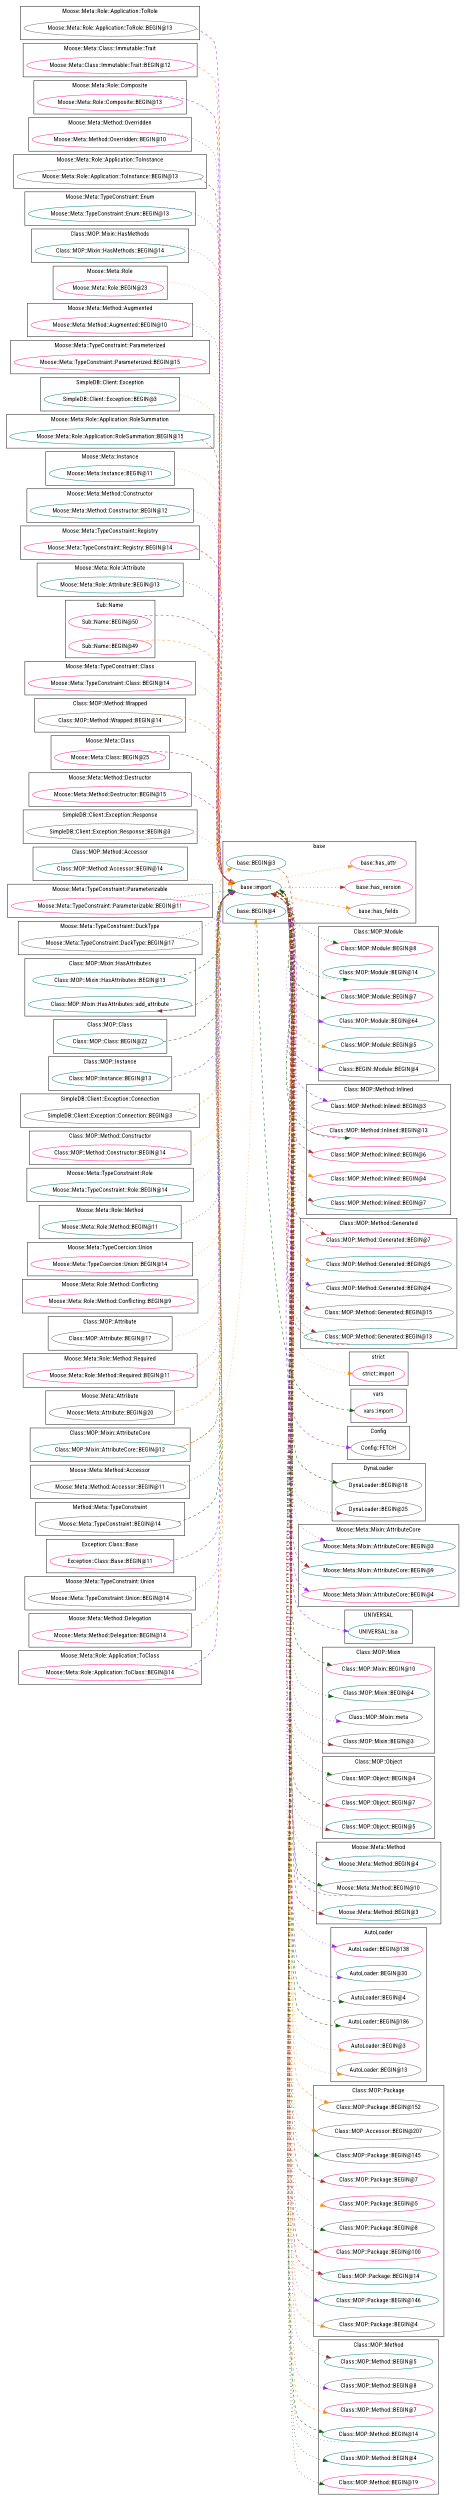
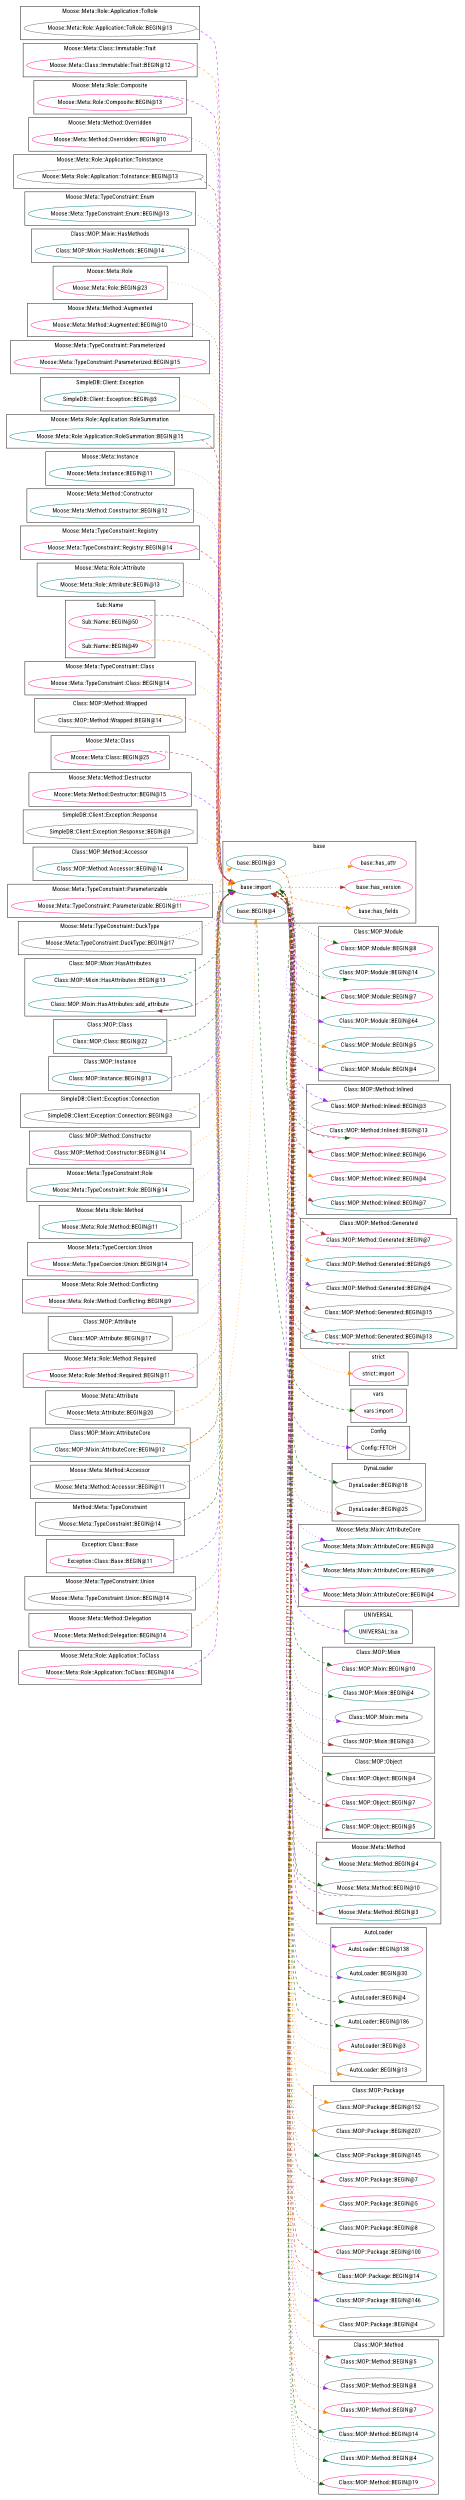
  digraph {
    fontname="Roboto Condensed"
    rankdir=LR
    node [color=deeppink fontname="Roboto Condensed"]
    edge [color=darkorange fontname="Roboto Condensed" style=dotted]
    "Moose::Meta::Role::Application::ToRole::BEGIN@13" [color=gray40]
    "Config::FETCH" [color=gray40]
    "Moose::Meta::Class::Immutable::Trait::BEGIN@12"
    "Moose::Meta::Role::Composite::BEGIN@13"
    "Moose::Meta::Method::Overridden::BEGIN@10"
    "DynaLoader::BEGIN@18" [color=gray40]
    "DynaLoader::BEGIN@25" [color=gray40]
    "Moose::Meta::Role::Application::ToInstance::BEGIN@13" [color=gray40]
    "Class::MOP::Module::BEGIN@8"
    "Class::MOP::Module::BEGIN@14" [color=teal]
    "Class::MOP::Module::BEGIN@7"
    "Class::MOP::Module::BEGIN@64" [color=teal]
    "Class::MOP::Module::BEGIN@5" [color=teal]
-   "Class::MOP::Module::BEGIN@4" [color=gray40 label="Class::BEGIN::Module::BEGIN@4"]
+   "Class::MOP::Module::BEGIN@4" [color=gray40]
    "vars::import"
    "Moose::Meta::TypeConstraint::Enum::BEGIN@13" [color=teal]
    "Class::MOP::Mixin::HasMethods::BEGIN@14" [color=teal]
    "Moose::Meta::Role::BEGIN@23"
    "Class::MOP::Method::Inlined::BEGIN@3" [color=gray40]
    "Class::MOP::Method::Inlined::BEGIN@13"
    "Class::MOP::Method::Inlined::BEGIN@6"
    "Class::MOP::Method::Inlined::BEGIN@4"
    "Class::MOP::Method::Inlined::BEGIN@7" [color=teal]
    "Moose::Meta::Method::Augmented::BEGIN@10"
    "Moose::Meta::TypeConstraint::Parameterized::BEGIN@15"
    "SimpleDB::Client::Exception::BEGIN@3" [color=teal]
    "Moose::Meta::Role::Application::RoleSummation::BEGIN@15" [color=teal]
    "Moose::Meta::Instance::BEGIN@11" [color=teal]
    "Moose::Meta::Method::Constructor::BEGIN@12" [color=teal]
    "Moose::Meta::TypeConstraint::Registry::BEGIN@14"
    "Moose::Meta::Mixin::AttributeCore::BEGIN@3" [color=teal]
    "Moose::Meta::Mixin::AttributeCore::BEGIN@9" [color=teal]
    "Moose::Meta::Mixin::AttributeCore::BEGIN@4"
    "Moose::Meta::Role::Attribute::BEGIN@13" [color=teal]
    "Sub::Name::BEGIN@50"
    "Sub::Name::BEGIN@49"
    "Moose::Meta::TypeConstraint::Class::BEGIN@14"
    "UNIVERSAL::isa" [color=teal]
    "Class::MOP::Method::Wrapped::BEGIN@14" [color=gray40]
    "Moose::Meta::Class::BEGIN@25"
    "Moose::Meta::Method::Destructor::BEGIN@15"
    "SimpleDB::Client::Exception::Response::BEGIN@3" [color=gray40]
    "Class::MOP::Mixin::BEGIN@10"
    "Class::MOP::Mixin::BEGIN@4" [color=teal]
    "Class::MOP::Mixin::meta" [color=gray40]
    "Class::MOP::Mixin::BEGIN@3" [color=gray40]
    "Class::MOP::Method::Accessor::BEGIN@14" [color=teal]
    "Moose::Meta::TypeConstraint::Parameterizable::BEGIN@11"
    "Moose::Meta::TypeConstraint::DuckType::BEGIN@17" [color=gray40]
    "Class::MOP::Object::BEGIN@4" [color=gray40]
    "Class::MOP::Object::BEGIN@7"
    "Class::MOP::Object::BEGIN@5" [color=teal]
    "base::BEGIN@3" [color=teal]
    "base::BEGIN@4" [color=teal]
    "base::has_fields" [color=gray40]
    "base::has_version"
    "base::has_attr"
    "base::import" [color=teal]
    "Class::MOP::Method::Generated::BEGIN@7"
    "Class::MOP::Method::Generated::BEGIN@15" [color=gray40]
    "Class::MOP::Method::Generated::BEGIN@13" [color=teal]
    "Class::MOP::Method::Generated::BEGIN@5" [color=teal]
    "Class::MOP::Method::Generated::BEGIN@4" [color=gray40]
    "strict::import"
    "Class::MOP::Class::BEGIN@22" [color=teal]
    "Class::MOP::Instance::BEGIN@13" [color=teal]
    "SimpleDB::Client::Exception::Connection::BEGIN@3" [color=gray40]
    "Class::MOP::Method::Constructor::BEGIN@14"
    "Moose::Meta::TypeConstraint::Role::BEGIN@14" [color=teal]
    "Moose::Meta::Role::Method::BEGIN@11" [color=teal]
    "Moose::Meta::TypeCoercion::Union::BEGIN@14"
    "Moose::Meta::Method::BEGIN@4" [color=teal]
    "Moose::Meta::Method::BEGIN@10" [color=gray40]
    "Moose::Meta::Method::BEGIN@3" [color=teal]
    "Moose::Meta::Role::Method::Conflicting::BEGIN@9"
    "AutoLoader::BEGIN@138"
    "AutoLoader::BEGIN@30" [color=teal]
    "AutoLoader::BEGIN@4" [color=gray40]
    "AutoLoader::BEGIN@186" [color=gray40]
    "AutoLoader::BEGIN@3"
    "AutoLoader::BEGIN@13" [color=gray40]
    "Class::MOP::Attribute::BEGIN@17" [color=gray40]
    "Class::MOP::Package::BEGIN@152" [color=gray40]
-   "Class::MOP::Package::BEGIN@207" [color=gray40 label="Class::MOP::Accessor::BEGIN@207"]
+   "Class::MOP::Package::BEGIN@207" [color=gray40]
    "Class::MOP::Package::BEGIN@145" [color=gray40]
    "Class::MOP::Package::BEGIN@7"
    "Class::MOP::Package::BEGIN@5"
    "Class::MOP::Package::BEGIN@8" [color=gray40]
    "Class::MOP::Package::BEGIN@100"
    "Class::MOP::Package::BEGIN@14" [color=teal]
    "Class::MOP::Package::BEGIN@146" [color=teal]
    "Class::MOP::Package::BEGIN@4" [color=gray40]
    "Moose::Meta::Role::Method::Required::BEGIN@11"
    "Moose::Meta::Attribute::BEGIN@20" [color=gray40]
    "Class::MOP::Mixin::AttributeCore::BEGIN@12" [color=teal]
    "Class::MOP::Mixin::HasAttributes::BEGIN@13" [color=teal]
    "Class::MOP::Mixin::HasAttributes::add_attribute" [color=teal]
    "Moose::Meta::Method::Accessor::BEGIN@11" [color=gray40]
    "Class::MOP::Method::BEGIN@5" [color=teal]
    "Class::MOP::Method::BEGIN@8" [color=gray40]
    "Class::MOP::Method::BEGIN@7"
    "Class::MOP::Method::BEGIN@14" [color=teal]
    "Class::MOP::Method::BEGIN@4" [color=teal]
    "Class::MOP::Method::BEGIN@19"
    "Moose::Meta::TypeConstraint::BEGIN@14" [color=gray40]
    "Exception::Class::Base::BEGIN@11"
    "Moose::Meta::TypeConstraint::Union::BEGIN@14" [color=gray40]
    "Moose::Meta::Method::Delegation::BEGIN@14"
    "Moose::Meta::Role::Application::ToClass::BEGIN@14"
    subgraph cluster_1 {
      label="Moose::Meta::Role::Application::ToRole"
      "Moose::Meta::Role::Application::ToRole::BEGIN@13"
    }
    subgraph cluster_2 {
      label=Config
      "Config::FETCH"
    }
    subgraph cluster_3 {
      label="Moose::Meta::Class::Immutable::Trait"
      "Moose::Meta::Class::Immutable::Trait::BEGIN@12"
    }
    subgraph cluster_4 {
      label="Moose::Meta::Role::Composite"
      "Moose::Meta::Role::Composite::BEGIN@13"
    }
    subgraph cluster_5 {
      label="Moose::Meta::Method::Overridden"
      "Moose::Meta::Method::Overridden::BEGIN@10"
    }
    subgraph cluster_6 {
      label=DynaLoader
      "DynaLoader::BEGIN@18"
      "DynaLoader::BEGIN@25"
    }
    subgraph cluster_7 {
      label="Moose::Meta::Role::Application::ToInstance"
      "Moose::Meta::Role::Application::ToInstance::BEGIN@13"
    }
    subgraph cluster_8 {
      label="Class::MOP::Module"
      "Class::MOP::Module::BEGIN@8"
      "Class::MOP::Module::BEGIN@14"
      "Class::MOP::Module::BEGIN@7"
      "Class::MOP::Module::BEGIN@64"
      "Class::MOP::Module::BEGIN@5"
      "Class::MOP::Module::BEGIN@4"
    }
    subgraph cluster_9 {
      label=vars
      "vars::import"
    }
    subgraph cluster_10 {
      label="Moose::Meta::TypeConstraint::Enum"
      "Moose::Meta::TypeConstraint::Enum::BEGIN@13"
    }
    subgraph cluster_11 {
      label="Class::MOP::Mixin::HasMethods"
      "Class::MOP::Mixin::HasMethods::BEGIN@14"
    }
    subgraph cluster_12 {
      label="Moose::Meta::Role"
      "Moose::Meta::Role::BEGIN@23"
    }
    subgraph cluster_13 {
      label="Class::MOP::Method::Inlined"
      "Class::MOP::Method::Inlined::BEGIN@3"
      "Class::MOP::Method::Inlined::BEGIN@13"
      "Class::MOP::Method::Inlined::BEGIN@6"
      "Class::MOP::Method::Inlined::BEGIN@4"
      "Class::MOP::Method::Inlined::BEGIN@7"
    }
    subgraph cluster_14 {
      label="Moose::Meta::Method::Augmented"
      "Moose::Meta::Method::Augmented::BEGIN@10"
    }
    subgraph cluster_15 {
      label="Moose::Meta::TypeConstraint::Parameterized"
      "Moose::Meta::TypeConstraint::Parameterized::BEGIN@15"
    }
    subgraph cluster_16 {
      label="SimpleDB::Client::Exception"
      "SimpleDB::Client::Exception::BEGIN@3"
    }
    subgraph cluster_17 {
      label="Moose::Meta::Role::Application::RoleSummation"
      "Moose::Meta::Role::Application::RoleSummation::BEGIN@15"
    }
    subgraph cluster_18 {
      label="Moose::Meta::Instance"
      "Moose::Meta::Instance::BEGIN@11"
    }
    subgraph cluster_19 {
      label="Moose::Meta::Method::Constructor"
      "Moose::Meta::Method::Constructor::BEGIN@12"
    }
    subgraph cluster_20 {
      label="Moose::Meta::TypeConstraint::Registry"
      "Moose::Meta::TypeConstraint::Registry::BEGIN@14"
    }
    subgraph cluster_21 {
      label="Moose::Meta::Mixin::AttributeCore"
      "Moose::Meta::Mixin::AttributeCore::BEGIN@3"
      "Moose::Meta::Mixin::AttributeCore::BEGIN@9"
      "Moose::Meta::Mixin::AttributeCore::BEGIN@4"
    }
    subgraph cluster_22 {
      label="Moose::Meta::Role::Attribute"
      "Moose::Meta::Role::Attribute::BEGIN@13"
    }
    subgraph cluster_23 {
      label="Sub::Name"
      "Sub::Name::BEGIN@50"
      "Sub::Name::BEGIN@49"
    }
    subgraph cluster_24 {
      label="Moose::Meta::TypeConstraint::Class"
      "Moose::Meta::TypeConstraint::Class::BEGIN@14"
    }
    subgraph cluster_25 {
      label=UNIVERSAL
      "UNIVERSAL::isa"
    }
    subgraph cluster_26 {
      label="Class::MOP::Method::Wrapped"
      "Class::MOP::Method::Wrapped::BEGIN@14"
    }
    subgraph cluster_27 {
      label="Moose::Meta::Class"
      "Moose::Meta::Class::BEGIN@25"
    }
    subgraph cluster_28 {
      label="Moose::Meta::Method::Destructor"
      "Moose::Meta::Method::Destructor::BEGIN@15"
    }
    subgraph cluster_29 {
      label="SimpleDB::Client::Exception::Response"
      "SimpleDB::Client::Exception::Response::BEGIN@3"
    }
    subgraph cluster_30 {
      label="Class::MOP::Mixin"
      "Class::MOP::Mixin::BEGIN@10"
      "Class::MOP::Mixin::BEGIN@4"
      "Class::MOP::Mixin::meta"
      "Class::MOP::Mixin::BEGIN@3"
    }
    subgraph cluster_31 {
      label="Class::MOP::Method::Accessor"
      "Class::MOP::Method::Accessor::BEGIN@14"
    }
    subgraph cluster_32 {
      label="Moose::Meta::TypeConstraint::Parameterizable"
      "Moose::Meta::TypeConstraint::Parameterizable::BEGIN@11"
    }
    subgraph cluster_33 {
      label="Moose::Meta::TypeConstraint::DuckType"
      "Moose::Meta::TypeConstraint::DuckType::BEGIN@17"
    }
    subgraph cluster_34 {
      label="Class::MOP::Object"
      "Class::MOP::Object::BEGIN@4"
      "Class::MOP::Object::BEGIN@7"
      "Class::MOP::Object::BEGIN@5"
    }
    subgraph cluster_35 {
      label=base
      "base::BEGIN@3"
      "base::BEGIN@4"
      "base::has_fields"
      "base::has_version"
      "base::has_attr"
      "base::import"
    }
    subgraph cluster_36 {
      label="Class::MOP::Method::Generated"
      "Class::MOP::Method::Generated::BEGIN@7"
      "Class::MOP::Method::Generated::BEGIN@15"
      "Class::MOP::Method::Generated::BEGIN@13"
      "Class::MOP::Method::Generated::BEGIN@5"
      "Class::MOP::Method::Generated::BEGIN@4"
    }
    subgraph cluster_37 {
      label="strict"
      "strict::import"
    }
    subgraph cluster_38 {
      label="Class::MOP::Class"
      "Class::MOP::Class::BEGIN@22"
    }
    subgraph cluster_39 {
      label="Class::MOP::Instance"
      "Class::MOP::Instance::BEGIN@13"
    }
    subgraph cluster_40 {
      label="SimpleDB::Client::Exception::Connection"
      "SimpleDB::Client::Exception::Connection::BEGIN@3"
    }
    subgraph cluster_41 {
      label="Class::MOP::Method::Constructor"
      "Class::MOP::Method::Constructor::BEGIN@14"
    }
    subgraph cluster_42 {
      label="Moose::Meta::TypeConstraint::Role"
      "Moose::Meta::TypeConstraint::Role::BEGIN@14"
    }
    subgraph cluster_43 {
      label="Moose::Meta::Role::Method"
      "Moose::Meta::Role::Method::BEGIN@11"
    }
    subgraph cluster_44 {
      label="Moose::Meta::TypeCoercion::Union"
      "Moose::Meta::TypeCoercion::Union::BEGIN@14"
    }
    subgraph cluster_45 {
      label="Moose::Meta::Method"
      "Moose::Meta::Method::BEGIN@4"
      "Moose::Meta::Method::BEGIN@10"
      "Moose::Meta::Method::BEGIN@3"
    }
    subgraph cluster_46 {
      label="Moose::Meta::Role::Method::Conflicting"
      "Moose::Meta::Role::Method::Conflicting::BEGIN@9"
    }
    subgraph cluster_47 {
      label=AutoLoader
      "AutoLoader::BEGIN@138"
      "AutoLoader::BEGIN@30"
      "AutoLoader::BEGIN@4"
      "AutoLoader::BEGIN@186"
      "AutoLoader::BEGIN@3"
      "AutoLoader::BEGIN@13"
    }
    subgraph cluster_48 {
      label="Class::MOP::Attribute"
      "Class::MOP::Attribute::BEGIN@17"
    }
    subgraph cluster_49 {
      label="Class::MOP::Package"
      "Class::MOP::Package::BEGIN@152"
      "Class::MOP::Package::BEGIN@207"
      "Class::MOP::Package::BEGIN@145"
      "Class::MOP::Package::BEGIN@7"
      "Class::MOP::Package::BEGIN@5"
      "Class::MOP::Package::BEGIN@8"
      "Class::MOP::Package::BEGIN@100"
      "Class::MOP::Package::BEGIN@14"
      "Class::MOP::Package::BEGIN@146"
      "Class::MOP::Package::BEGIN@4"
    }
    subgraph cluster_50 {
      label="Moose::Meta::Role::Method::Required"
      "Moose::Meta::Role::Method::Required::BEGIN@11"
    }
    subgraph cluster_51 {
      label="Moose::Meta::Attribute"
      "Moose::Meta::Attribute::BEGIN@20"
    }
    subgraph cluster_52 {
      label="Class::MOP::Mixin::AttributeCore"
      "Class::MOP::Mixin::AttributeCore::BEGIN@12"
    }
    subgraph cluster_53 {
      label="Class::MOP::Mixin::HasAttributes"
      "Class::MOP::Mixin::HasAttributes::BEGIN@13"
      "Class::MOP::Mixin::HasAttributes::add_attribute"
    }
    subgraph cluster_54 {
      label="Moose::Meta::Method::Accessor"
      "Moose::Meta::Method::Accessor::BEGIN@11"
    }
    subgraph cluster_55 {
      label="Class::MOP::Method"
      "Class::MOP::Method::BEGIN@5"
      "Class::MOP::Method::BEGIN@8"
      "Class::MOP::Method::BEGIN@7"
      "Class::MOP::Method::BEGIN@14"
      "Class::MOP::Method::BEGIN@4"
      "Class::MOP::Method::BEGIN@19"
    }
    subgraph cluster_56 {
      label="Method::Meta::TypeConstraint"
      "Moose::Meta::TypeConstraint::BEGIN@14"
    }
    subgraph cluster_57 {
      label="Exception::Class::Base"
      "Exception::Class::Base::BEGIN@11"
    }
    subgraph cluster_58 {
      label="Moose::Meta::TypeConstraint::Union"
      "Moose::Meta::TypeConstraint::Union::BEGIN@14"
    }
    subgraph cluster_59 {
      label="Moose::Meta::Method::Delegation"
      "Moose::Meta::Method::Delegation::BEGIN@14"
    }
    subgraph cluster_60 {
      label="Moose::Meta::Role::Application::ToClass"
      "Moose::Meta::Role::Application::ToClass::BEGIN@14"
    }
    "Moose::Meta::Role::Application::ToRole::BEGIN@13" -> "base::import" [color=purple style=dashed]
    "Moose::Meta::Class::Immutable::Trait::BEGIN@12" -> "base::import" [style=dashed]
    "Moose::Meta::Role::Composite::BEGIN@13" -> "base::import" [color=purple style=dashed]
    "Moose::Meta::Method::Overridden::BEGIN@10" -> "base::import" [color=brown]
    "Moose::Meta::Role::Application::ToInstance::BEGIN@13" -> "base::import" [color=brown style=dashed]
    "Class::MOP::Module::BEGIN@14" -> "base::import"
    "Moose::Meta::TypeConstraint::Enum::BEGIN@13" -> "base::import" [color=purple]
    "Class::MOP::Mixin::HasMethods::BEGIN@14" -> "base::import" [color=brown]
    "Moose::Meta::Role::BEGIN@23" -> "base::import"
    "Class::MOP::Method::Inlined::BEGIN@13" -> "base::import" [color=darkgreen]
    "Moose::Meta::Method::Augmented::BEGIN@10" -> "base::import" [color=brown]
    "Moose::Meta::TypeConstraint::Parameterized::BEGIN@15" -> "base::import"
    "SimpleDB::Client::Exception::BEGIN@3" -> "base::import"
    "Moose::Meta::Role::Application::RoleSummation::BEGIN@15" -> "base::import" [color=brown style=dashed]
    "Moose::Meta::Instance::BEGIN@11" -> "base::import"
    "Moose::Meta::Method::Constructor::BEGIN@12" -> "base::import" [color=purple]
    "Moose::Meta::TypeConstraint::Registry::BEGIN@14" -> "base::import" [color=brown style=dashed]
    "Moose::Meta::Role::Attribute::BEGIN@13" -> "base::import" [color=brown]
    "Sub::Name::BEGIN@50" -> "base::import" [color=brown style=dashed]
    "Sub::Name::BEGIN@49" -> "base::import" [style=dashed]
    "Moose::Meta::TypeConstraint::Class::BEGIN@14" -> "base::import"
    "Class::MOP::Method::Wrapped::BEGIN@14" -> "base::import" [style=dashed]
    "Moose::Meta::Class::BEGIN@25" -> "base::import" [color=brown style=dashed]
    "Moose::Meta::Method::Destructor::BEGIN@15" -> "base::import" [color=purple style=dashed]
    "SimpleDB::Client::Exception::Response::BEGIN@3" -> "base::import"
    "Class::MOP::Method::Accessor::BEGIN@14" -> "base::import"
    "Moose::Meta::TypeConstraint::Parameterizable::BEGIN@11" -> "base::import" [color=darkgreen]
    "Moose::Meta::TypeConstraint::DuckType::BEGIN@17" -> "base::import" [color=brown]
    "base::BEGIN@3" -> "Class::MOP::Method::Generated::BEGIN@7" [color=brown style=dashed]
    "base::BEGIN@3" -> "strict::import"
    "base::BEGIN@4" -> "vars::import" [color=darkgreen style=dashed]
    "base::import" -> "Config::FETCH" [color=purple style=dashed]
    "base::import" -> "DynaLoader::BEGIN@18" [color=darkgreen style=dashed]
    "base::import" -> "DynaLoader::BEGIN@25" [color=brown]
    "base::import" -> "Class::MOP::Module::BEGIN@8" [color=darkgreen]
    "base::import" -> "Class::MOP::Module::BEGIN@14" [color=darkgreen]
    "base::import" -> "Class::MOP::Module::BEGIN@7" [color=darkgreen style=dashed]
    "base::import" -> "Class::MOP::Module::BEGIN@64" [color=purple]
    "base::import" -> "Class::MOP::Module::BEGIN@5" [style=dashed]
    "base::import" -> "Class::MOP::Module::BEGIN@4" [color=purple style=dashed]
    "base::import" -> "Class::MOP::Method::Inlined::BEGIN@3" [color=purple style=dashed]
    "base::import" -> "Class::MOP::Method::Inlined::BEGIN@13" [color=darkgreen style=dashed]
    "base::import" -> "Class::MOP::Method::Inlined::BEGIN@6" [color=brown style=dashed]
    "base::import" -> "Class::MOP::Method::Inlined::BEGIN@4"
    "base::import" -> "Class::MOP::Method::Inlined::BEGIN@7" [color=brown]
    "base::import" -> "Moose::Meta::Mixin::AttributeCore::BEGIN@3" [color=purple]
    "base::import" -> "Moose::Meta::Mixin::AttributeCore::BEGIN@9" [color=brown style=dashed]
    "base::import" -> "Moose::Meta::Mixin::AttributeCore::BEGIN@4" [color=purple style=dashed]
    "base::import" -> "UNIVERSAL::isa" [color=purple style=dashed]
    "base::import" -> "Class::MOP::Mixin::BEGIN@10" [color=darkgreen style=dashed]
    "base::import" -> "Class::MOP::Mixin::BEGIN@4" [color=darkgreen]
    "base::import" -> "Class::MOP::Mixin::meta" [color=purple]
    "base::import" -> "Class::MOP::Mixin::BEGIN@3" [color=brown]
    "base::import" -> "Class::MOP::Object::BEGIN@4" [color=darkgreen]
    "base::import" -> "Class::MOP::Object::BEGIN@7" [color=brown style=dashed]
    "base::import" -> "Class::MOP::Object::BEGIN@5" [color=brown]
    "base::import" -> "base::has_fields" [style=dashed]
    "base::import" -> "base::has_version" [color=brown]
    "base::import" -> "base::has_attr"
    "base::import" -> "Class::MOP::Method::Generated::BEGIN@15" [color=brown]
    "base::import" -> "Class::MOP::Method::Generated::BEGIN@13" [color=brown]
    "base::import" -> "Class::MOP::Method::Generated::BEGIN@5" [style=dashed]
    "base::import" -> "Class::MOP::Method::Generated::BEGIN@4" [color=purple]
    "base::import" -> "Moose::Meta::Method::BEGIN@4" [color=brown]
    "base::import" -> "Moose::Meta::Method::BEGIN@10" [color=darkgreen style=dashed]
    "base::import" -> "Moose::Meta::Method::BEGIN@3" [color=brown style=dashed]
    "base::import" -> "AutoLoader::BEGIN@138" [color=purple]
    "base::import" -> "AutoLoader::BEGIN@30" [color=purple style=dashed]
    "base::import" -> "AutoLoader::BEGIN@4" [color=darkgreen style=dashed]
    "base::import" -> "AutoLoader::BEGIN@186" [color=darkgreen style=dashed]
    "base::import" -> "AutoLoader::BEGIN@3"
    "base::import" -> "AutoLoader::BEGIN@13"
    "base::import" -> "Class::MOP::Package::BEGIN@152" [style=dashed]
    "base::import" -> "Class::MOP::Package::BEGIN@207"
    "base::import" -> "Class::MOP::Package::BEGIN@145" [color=darkgreen]
    "base::import" -> "Class::MOP::Package::BEGIN@7" [color=brown style=dashed]
    "base::import" -> "Class::MOP::Package::BEGIN@5"
    "base::import" -> "Class::MOP::Package::BEGIN@8" [color=darkgreen]
    "base::import" -> "Class::MOP::Package::BEGIN@100" [color=brown style=dashed]
    "base::import" -> "Class::MOP::Package::BEGIN@14" [color=brown style=dashed]
    "base::import" -> "Class::MOP::Package::BEGIN@146" [color=purple]
    "base::import" -> "Class::MOP::Package::BEGIN@4" [style=dashed]
    "base::import" -> "Class::MOP::Mixin::HasAttributes::add_attribute" [color=brown style=dashed]
    "base::import" -> "Class::MOP::Method::BEGIN@5" [color=brown]
    "base::import" -> "Class::MOP::Method::BEGIN@8" [color=purple]
    "base::import" -> "Class::MOP::Method::BEGIN@7" [style=dashed]
    "base::import" -> "Class::MOP::Method::BEGIN@14" [color=darkgreen style=dashed]
    "base::import" -> "Class::MOP::Method::BEGIN@4" [color=darkgreen]
    "base::import" -> "Class::MOP::Method::BEGIN@19" [color=darkgreen]
    "Class::MOP::Method::Generated::BEGIN@13" -> "base::import" [color=brown style=dashed]
    "Class::MOP::Class::BEGIN@22" -> "base::import" [color=darkgreen style=dashed]
    "Class::MOP::Instance::BEGIN@13" -> "base::import" [color=purple style=dashed]
    "SimpleDB::Client::Exception::Connection::BEGIN@3" -> "base::import" [style=dashed]
    "Class::MOP::Method::Constructor::BEGIN@14" -> "base::import"
    "Moose::Meta::TypeConstraint::Role::BEGIN@14" -> "base::import"
    "Moose::Meta::Role::Method::BEGIN@11" -> "base::import" [color=darkgreen]
    "Moose::Meta::TypeCoercion::Union::BEGIN@14" -> "base::import"
    "Moose::Meta::Method::BEGIN@10" -> "base::import" [color=purple style=dashed]
    "Moose::Meta::Role::Method::Conflicting::BEGIN@9" -> "base::import"
    "Class::MOP::Attribute::BEGIN@17" -> "base::import"
    "Class::MOP::Package::BEGIN@14" -> "base::import"
    "Moose::Meta::Role::Method::Required::BEGIN@11" -> "base::import" [color=brown]
    "Moose::Meta::Attribute::BEGIN@20" -> "base::import" [style=dashed]
    "Class::MOP::Mixin::AttributeCore::BEGIN@12" -> "base::BEGIN@3" [style=dashed]
    "Class::MOP::Mixin::AttributeCore::BEGIN@12" -> "base::BEGIN@4"
    "Class::MOP::Mixin::AttributeCore::BEGIN@12" -> "base::import" [color=darkgreen]
    "Class::MOP::Mixin::HasAttributes::BEGIN@13" -> "base::import" [color=darkgreen style=dashed]
    "Moose::Meta::Method::Accessor::BEGIN@11" -> "base::import" [color=darkgreen]
    "Class::MOP::Method::BEGIN@14" -> "base::import" [color=brown]
    "Moose::Meta::TypeConstraint::BEGIN@14" -> "base::import" [color=darkgreen style=dashed]
    "Exception::Class::Base::BEGIN@11" -> "base::import" [color=purple style=dashed]
    "Moose::Meta::TypeConstraint::Union::BEGIN@14" -> "base::import" [color=darkgreen]
    "Moose::Meta::Method::Delegation::BEGIN@14" -> "base::import" [style=dashed]
    "Moose::Meta::Role::Application::ToClass::BEGIN@14" -> "base::import" [color=purple style=dashed]
  }
